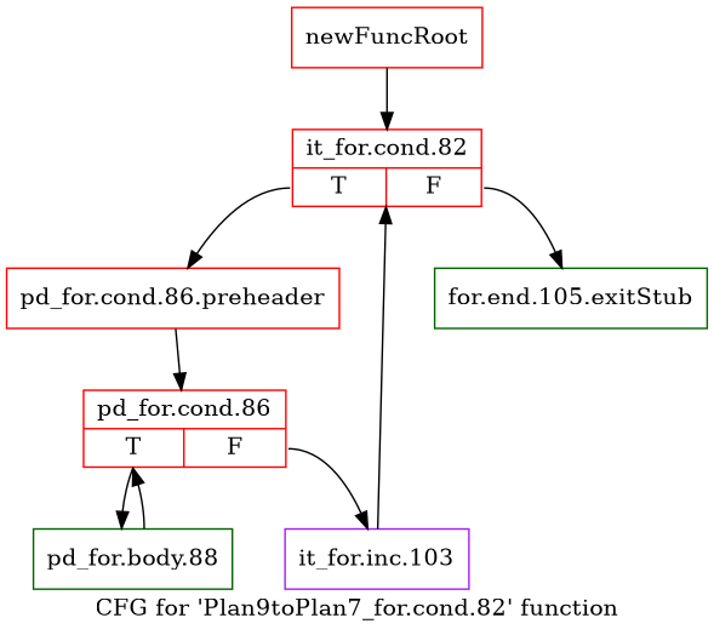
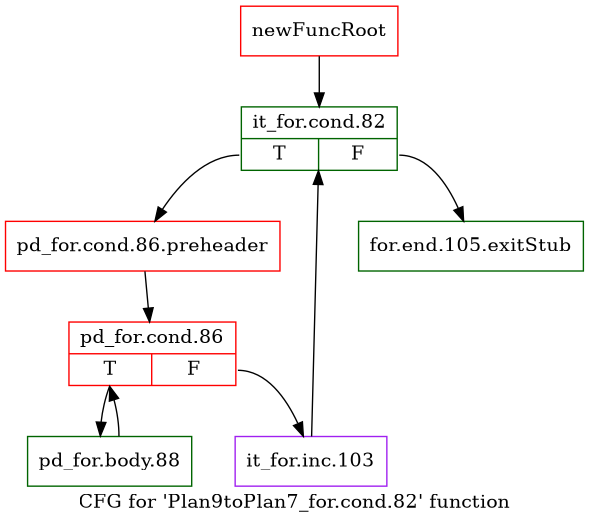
  digraph {
    label="CFG for 'Plan9toPlan7_for.cond.82' function"
    node [color=red shape=record]
    n1 [label="{newFuncRoot}"]
-   n2 [label="{it_for.cond.82|{<s0>T|<s1>F}}"]
+   n2 [color=darkgreen label="{it_for.cond.82|{<s0>T|<s1>F}}"]
    n3 [color=darkgreen label="{for.end.105.exitStub}"]
    n4 [label="{pd_for.cond.86.preheader}"]
    n5 [label="{pd_for.cond.86|{<s0>T|<s1>F}}"]
    n6 [color=darkgreen label="{pd_for.body.88}"]
    n7 [color=purple label="{it_for.inc.103}"]
    n1 -> n2
    n2 -> n3 [tailport=s1]
    n2 -> n4 [tailport=s0]
    n4 -> n5
    n5 -> n6 [tailport=s0]
    n5 -> n7 [tailport=s1]
    n6 -> n5
    n7 -> n2
  }
